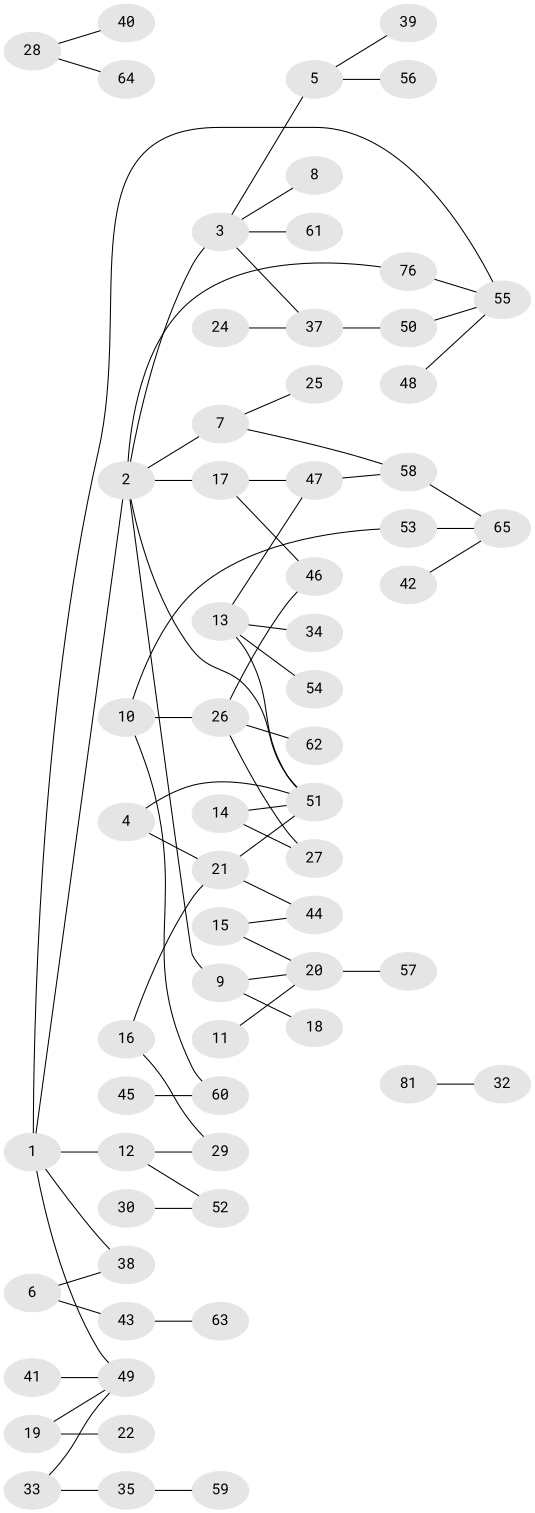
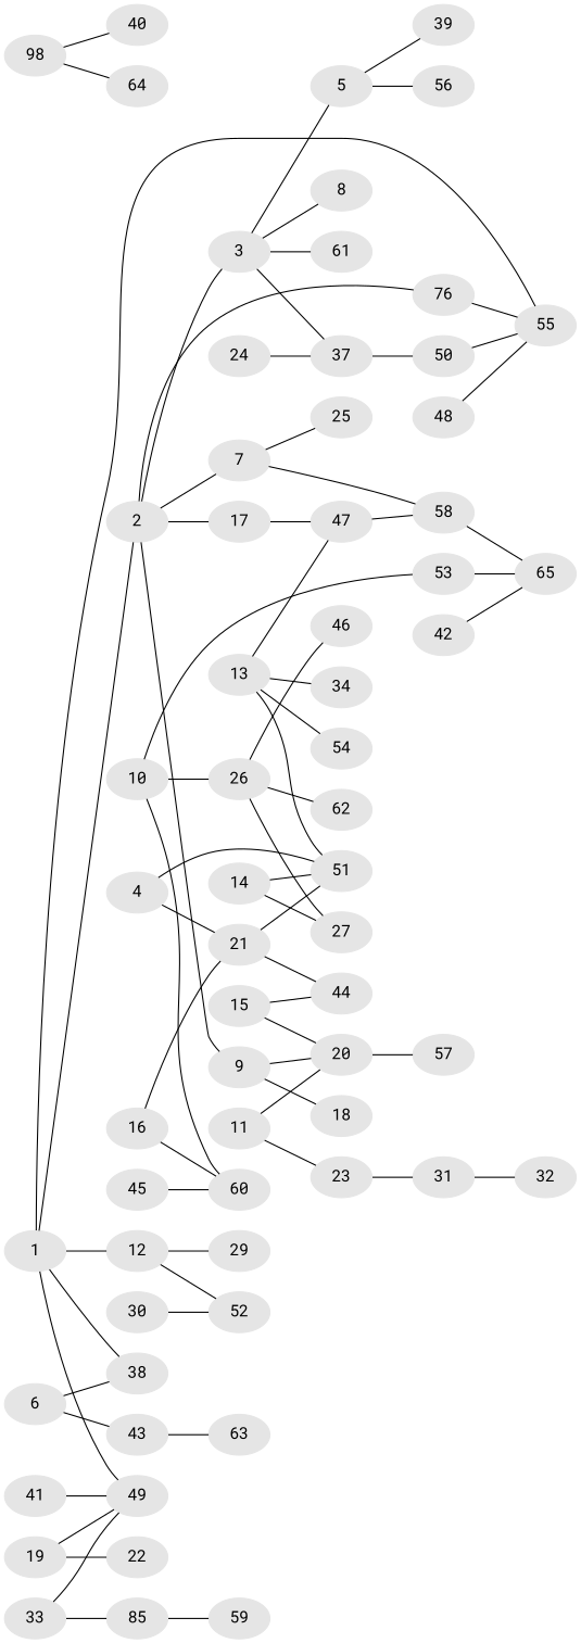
  graph {
    fontname="Roboto Mono"
    rankdir=LR
    node [color=gray90 fontname="Roboto Mono" style=filled]
    edge [fontname="Roboto Mono" weight=1.0]
    1
    2
    12
    38
    49
    55
    3
    7
    9
    17
    n11 [label=76]
    51
    29
    52
    5
    8
    37
    61
    25
    58
    18
    20
    47
    46
    39
    56
    50
    4
    21
    44
    6
    43
    63
    65
    57
    26
    27
    62
    10
    53
    60
    11
-   31 [label=81]
+   23
+   31
    13
    34
    54
    14
    15
    16
    19
    22
    32
    24
-   28
+   28 [label=98]
    40
    64
    30
    33
-   35
+   35 [label=85]
    59
    41
    42
    45
    48
    1 -- 2
    1 -- 12
    1 -- 38
    1 -- 49
    1 -- 55
    2 -- 3
    2 -- 7
    2 -- 9
    2 -- 17
    2 -- n11
-   2 -- 51
    12 -- 29
    12 -- 52
    3 -- 5
    3 -- 8
    3 -- 37
    3 -- 61
    7 -- 25
    7 -- 58
    9 -- 18
    9 -- 20
    17 -- 47
-   17 -- 46
    n11 -- 55
    5 -- 39
    5 -- 56
    37 -- 50
    58 -- 65
    20 -- 57
    47 -- 58
    50 -- 55
    4 -- 51
    4 -- 21
    21 -- 51
    21 -- 44
    6 -- 38
    6 -- 43
    43 -- 63
    26 -- 46
    26 -- 27
    26 -- 62
    10 -- 26
    10 -- 53
    10 -- 60
    53 -- 65
    11 -- 20
+   11 -- 23
+   23 -- 31
    31 -- 32
    13 -- 51
    13 -- 47
    13 -- 34
    13 -- 54
    14 -- 51
    14 -- 27
    15 -- 20
    15 -- 44
    16 -- 21
-   16 -- 29
+   16 -- 60
    19 -- 49
    19 -- 22
    24 -- 37
    28 -- 40
    28 -- 64
    30 -- 52
    33 -- 49
    33 -- 35
    35 -- 59
    41 -- 49
    42 -- 65
    45 -- 60
    48 -- 55
  }
